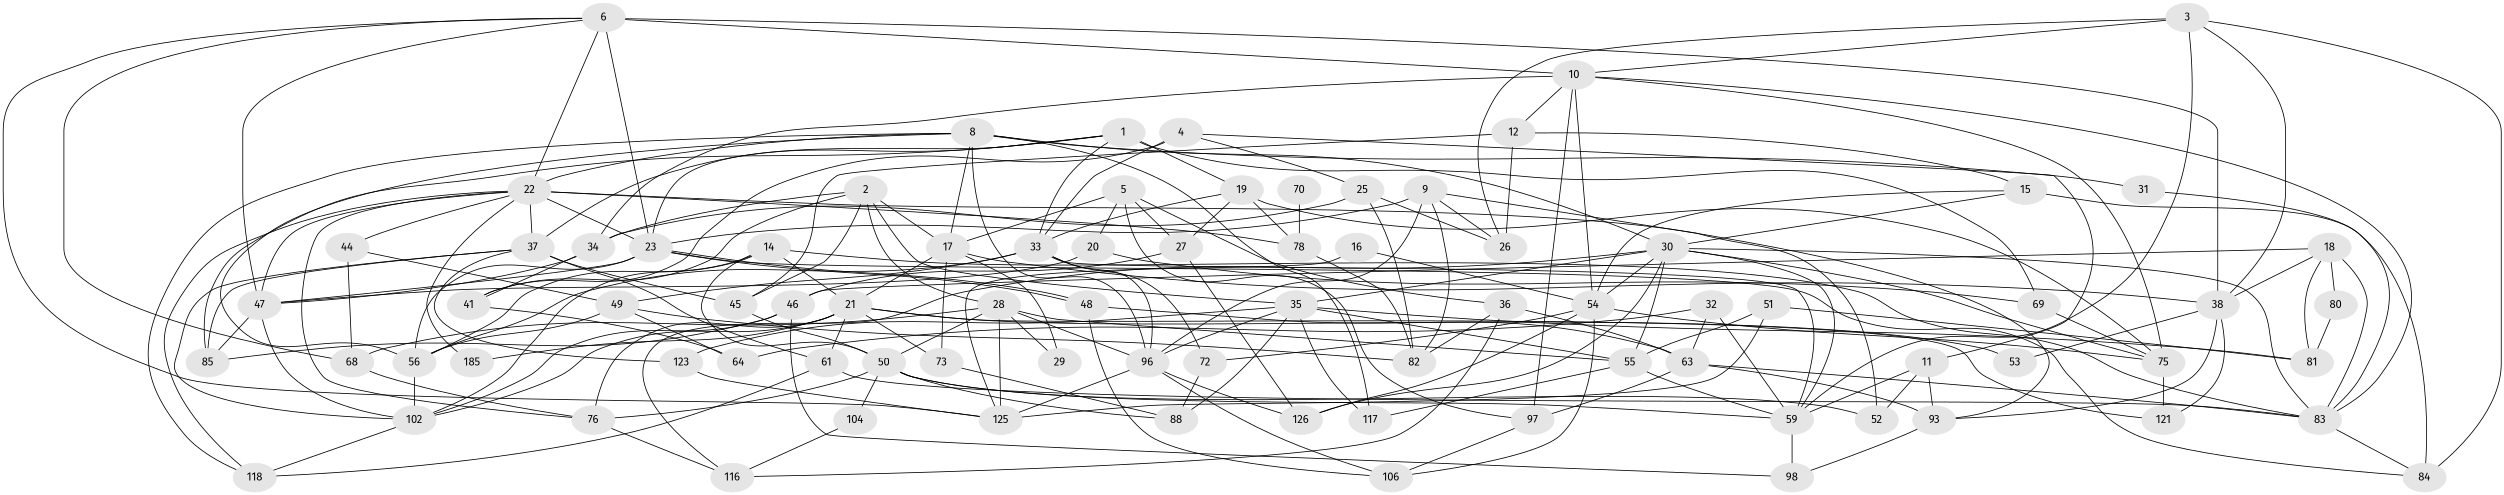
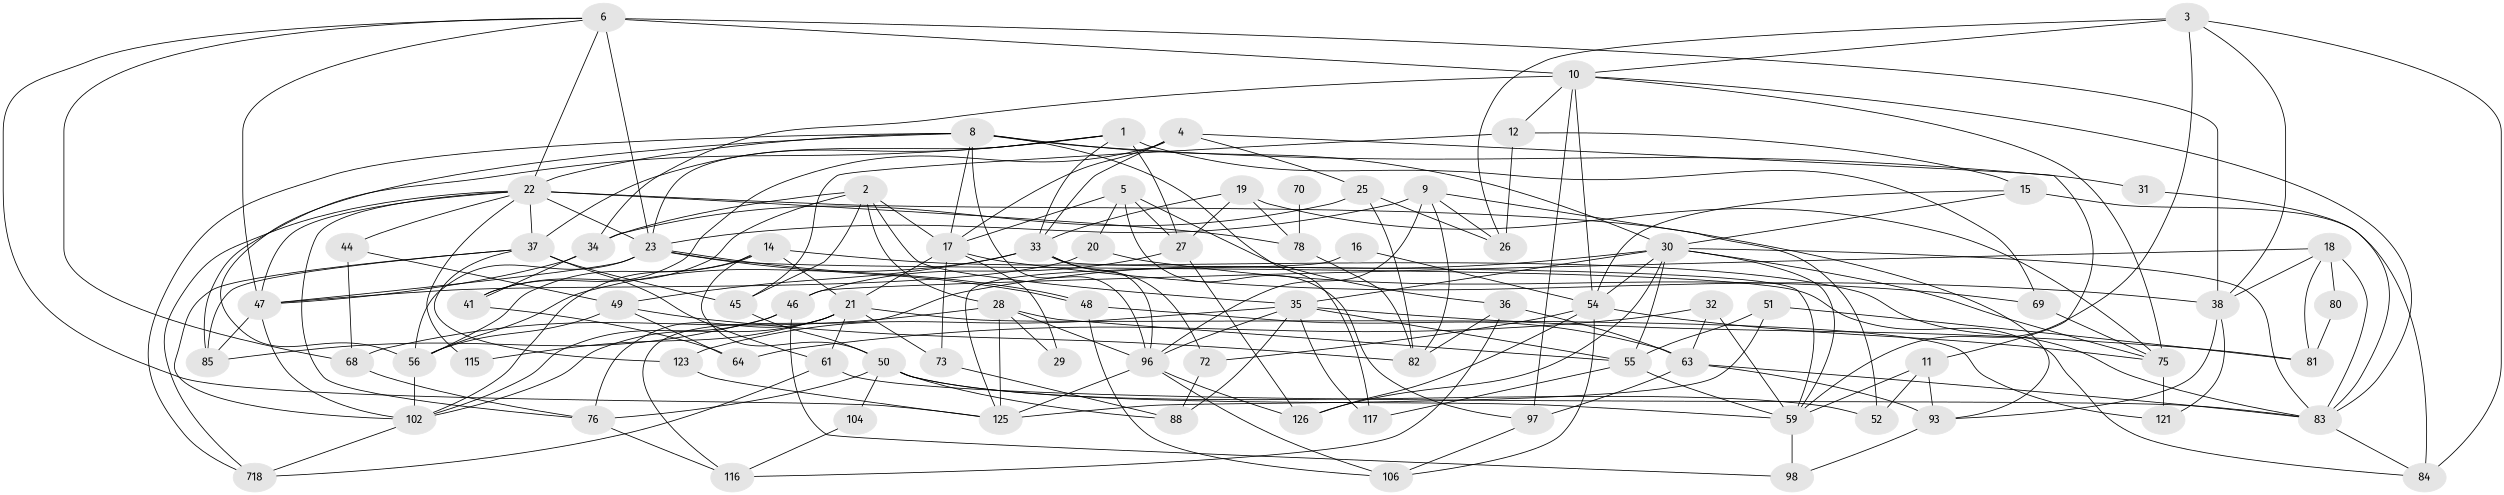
  graph {
    fontname="Fira Sans"
    node [color=gray90 fontname="Fira Sans" style=filled]
    edge [fontname="Fira Sans"]
    1 [super="+71"]
    23 [super="+86"]
    27 [super="+79"]
    33 [super="+127"]
    37 [super="+58"]
    69
    85 [super="+105"]
    84 [super="+120"]
    47 [super="+74"]
    56 [super="+77"]
    48
    46 [super="+114"]
    126
    59 [super="+87"]
    96 [super="+100"]
    49
    72
    45
    102 [super="+103"]
    61 [super="+112"]
    123
    75 [super="+113"]
    2 [super="+7"]
    17 [super="+62"]
    28 [super="+67"]
    34 [super="+99"]
    35 [super="+66"]
    41 [super="+42"]
    38 [super="+101"]
    21 [super="+24"]
    29
    73
    68
    125
    50 [super="+60"]
    55 [super="+119"]
    117
    81
    88 [super="+92"]
    64
    10 [super="+111"]
    97
    12 [super="+109"]
    54 [super="+65"]
    83 [super="+95"]
    3
    26 [super="+40"]
    93 [super="+94"]
-   53
    121
    98
    4 [super="+122"]
    11
    25
    52
    82 [super="+124"]
    5 [super="+128"]
    20
    36
    116
    63 [super="+89"]
    106
    6 [super="+108"]
    22 [super="+57"]
-   118
+   118 [label=718]
    78 [super="+91"]
    76 [super="+110"]
-   115 [label=185]
+   115
    44
    8 [super="+43"]
    30 [super="+107"]
    31
    9 [super="+13"]
    15
    14 [super="+39"]
    104
    16
    18 [super="+90"]
    80
    19
    32
    51
    70
    1 -- 23
-   1 -- 19 [weight=2]
+   1 -- 27 [weight=2]
    1 -- 33
    1 -- 37
    1 -- 69
    1 -- 85
    23 -- 84
    23 -- 47
    23 -- 56
    23 -- 48
    23 -- 48
    27 -- 46
    27 -- 126
    33 -- 56
    33 -- 59
    33 -- 96
    33 -- 49
    33 -- 72
    37 -- 85
    37 -- 45
    37 -- 102
    37 -- 61 [weight=2]
    37 -- 123
    69 -- 75
    47 -- 85
    47 -- 102
    56 -- 102
    48 -- 63
    48 -- 106
    46 -- 85
    46 -- 102
    46 -- 98
    59 -- 98
    96 -- 126
    96 -- 125
    96 -- 106
    49 -- 56
    49 -- 64
    49 -- 82
    72 -- 88
    45 -- 50
    102 -- 118
    61 -- 83
    61 -- 118
    123 -- 125
    75 -- 121
    2 -- 45
    2 -- 17
    2 -- 28
    2 -- 34
    2 -- 35
    2 -- 41
    17 -- 38
    17 -- 21
    17 -- 29
    17 -- 73
    28 -- 96
    28 -- 29
    28 -- 68
    28 -- 125
-   28 -- 50
    28 -- 55
    34 -- 47
    34 -- 41
    35 -- 96
    35 -- 123
    35 -- 55
    35 -- 117
    35 -- 81
    35 -- 88
    41 -- 64
    38 -- 93
-   38 -- 53
    38 -- 121
    21 -- 102
    21 -- 61
    21 -- 73
-   21 -- 53
    21 -- 121
    21 -- 76
    21 -- 115
    73 -- 88
    68 -- 76
    50 -- 59
    50 -- 88
    50 -- 52
    50 -- 76
    50 -- 104
    55 -- 59
    55 -- 117
    10 -- 75
    10 -- 34
    10 -- 97
    10 -- 12
    10 -- 54
    10 -- 83
    97 -- 106
    12 -- 45
    12 -- 26
    12 -- 15
    54 -- 126
    54 -- 72
    54 -- 75
    54 -- 106
    83 -- 84
    3 -- 84
    3 -- 59
    3 -- 38
    3 -- 10
    3 -- 26
    93 -- 98
    4 -- 33
+   4 -- 17
    4 -- 41
    4 -- 11
    4 -- 25
    11 -- 59
    11 -- 93
    11 -- 52
    25 -- 34
    25 -- 26
    25 -- 82
    5 -- 27
    5 -- 17
    5 -- 97
    5 -- 20
    5 -- 36
    20 -- 69
    20 -- 47
    36 -- 82
    36 -- 116
    36 -- 63
    63 -- 97
    63 -- 83
    63 -- 93
    6 -- 23
    6 -- 47
    6 -- 38 [weight=2]
    6 -- 68
    6 -- 125
    6 -- 10
    6 -- 22
    22 -- 23
    22 -- 37
    22 -- 47
    22 -- 93
    22 -- 118
    22 -- 78
    22 -- 76
    22 -- 115
    22 -- 44
    78 -- 82
    76 -- 116
    44 -- 49
    44 -- 68
    8 -- 56
    8 -- 96
    8 -- 17
    8 -- 117
    8 -- 22
    8 -- 118
    8 -- 30
    8 -- 31
    30 -- 126
    30 -- 59
    30 -- 75
    30 -- 35
    30 -- 55
    30 -- 54
    30 -- 83
    30 -- 116
    31 -- 83
    9 -- 23
    9 -- 96
    9 -- 26
    9 -- 52
    9 -- 82
    15 -- 84
    15 -- 54
    15 -- 30
    14 -- 56
    14 -- 102
    14 -- 21
    14 -- 50
    14 -- 83
    104 -- 116
    16 -- 125
    16 -- 54
    18 -- 46
    18 -- 38
    18 -- 81
    18 -- 83
    18 -- 80
    80 -- 81
    19 -- 27
    19 -- 33
    19 -- 75
    19 -- 78
    32 -- 59
    32 -- 64
    32 -- 63
    51 -- 125
    51 -- 55
    51 -- 81
    70 -- 78 [weight=2]
  }
